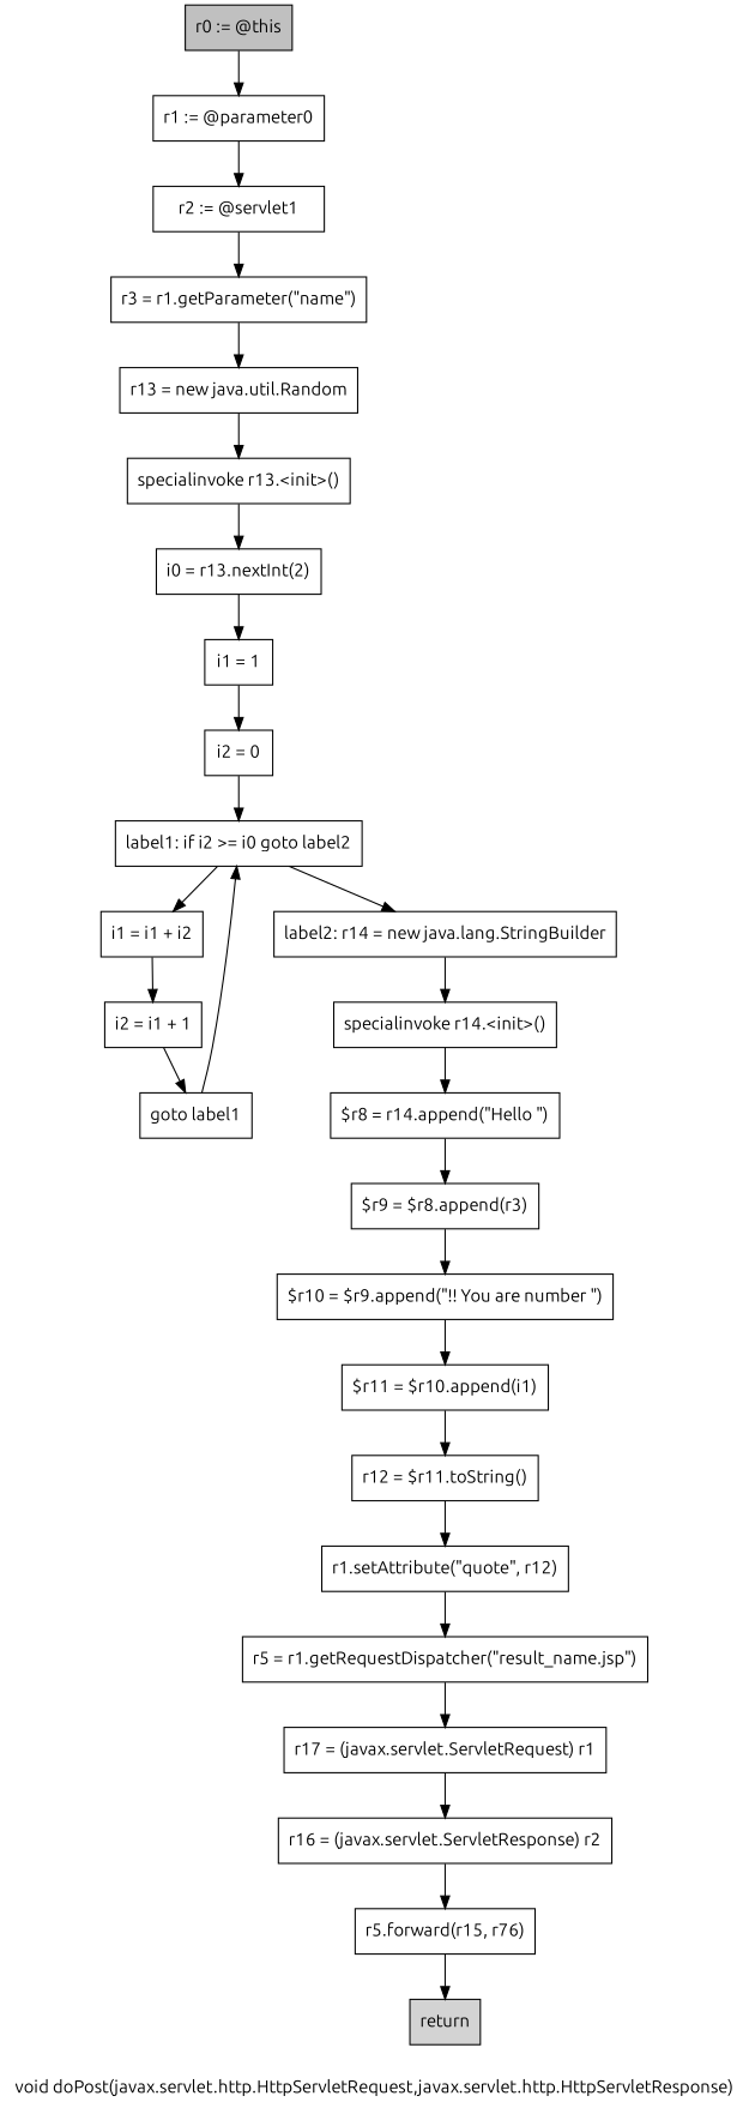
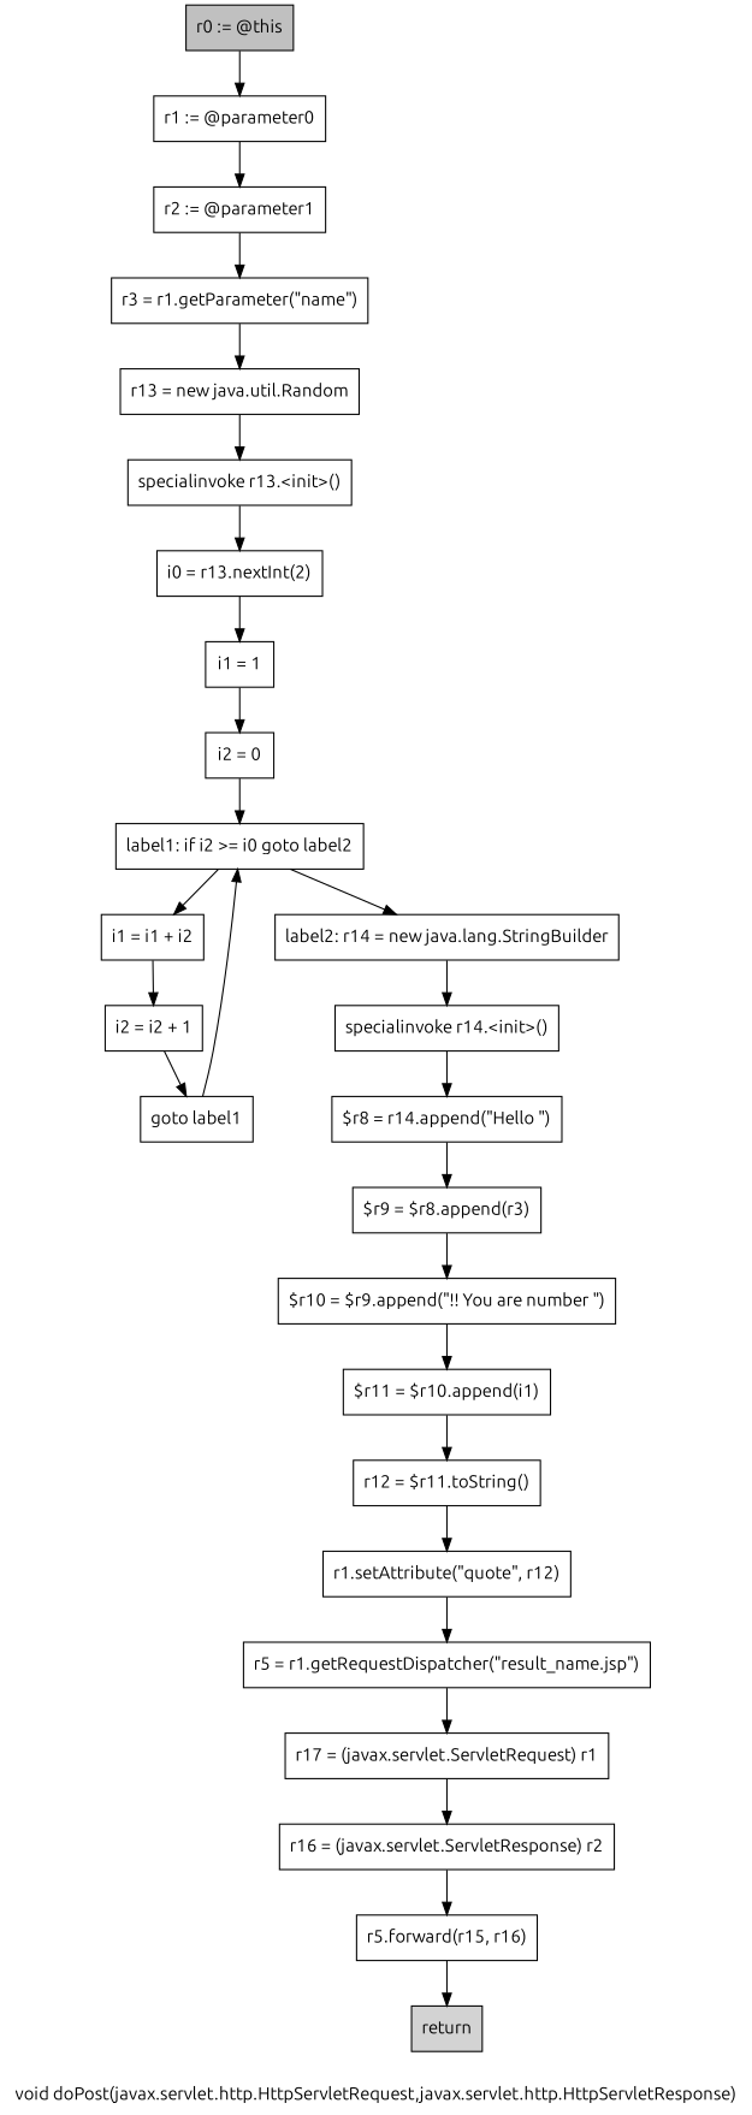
  digraph {
    fontname=Ubuntu
    label="void doPost(javax.servlet.http.HttpServletRequest,javax.servlet.http.HttpServletResponse)"
    node [fontname=Ubuntu shape=box]
    edge [fontname=Ubuntu]
    n1 [fillcolor=gray label="r0 := @this" style=filled]
    n2 [label="r1 := @parameter0"]
-   n3 [label="r2 := @servlet1"]
+   n3 [label="r2 := @parameter1"]
    n4 [label="r3 = r1.getParameter(\"name\")"]
    n5 [label="r13 = new java.util.Random"]
    n6 [label="specialinvoke r13.<init>()"]
    n7 [label="i0 = r13.nextInt(2)"]
    n8 [label="i1 = 1"]
    n9 [label="i2 = 0"]
    n10 [label="label1: if i2 >= i0 goto label2"]
    n11 [label="i1 = i1 + i2"]
    n12 [label="label2: r14 = new java.lang.StringBuilder"]
-   n13 [label="i2 = i1 + 1"]
+   n13 [label="i2 = i2 + 1"]
    n14 [label="specialinvoke r14.<init>()"]
    n15 [label="goto label1"]
    n16 [label="$r8 = r14.append(\"Hello \")"]
    n17 [label="$r9 = $r8.append(r3)"]
    n18 [label="$r10 = $r9.append(\"!! You are number \")"]
    n19 [label="$r11 = $r10.append(i1)"]
    n20 [label="r12 = $r11.toString()"]
    n21 [label="r1.setAttribute(\"quote\", r12)"]
    n22 [label="r5 = r1.getRequestDispatcher(\"result_name.jsp\")"]
    n23 [label="r17 = (javax.servlet.ServletRequest) r1"]
    n24 [label="r16 = (javax.servlet.ServletResponse) r2"]
-   n25 [label="r5.forward(r15, r76)"]
+   n25 [label="r5.forward(r15, r16)"]
    n26 [fillcolor=lightgray label=return style=filled]
    n1 -> n2
    n2 -> n3
    n3 -> n4
    n4 -> n5
    n5 -> n6
    n6 -> n7
    n7 -> n8
    n8 -> n9
    n9 -> n10
    n10 -> n11
    n10 -> n12
    n11 -> n13
    n12 -> n14
    n13 -> n15
    n14 -> n16
    n15 -> n10
    n16 -> n17
    n17 -> n18
    n18 -> n19
    n19 -> n20
    n20 -> n21
    n21 -> n22
    n22 -> n23
    n23 -> n24
    n24 -> n25
    n25 -> n26
  }
